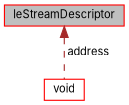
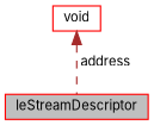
  digraph {
    fontname=Inter
    node [color=red fontname=Inter fontsize=10 shape=record style=filled]
    n1 [fillcolor=grey75 fontcolor=black height=0.2 label=leStreamDescriptor width=0.4]
    n2 [fillcolor=white height=0.2 label=void width=0.4]
-   n1 -> n2 [color=brown dir=back fontname=Inter fontsize=10 label=" address" labelfontname=Helvetica labelfontsize=10 style=dashed]
+   n2 -> n1 [color=brown dir=back fontname=Inter fontsize=10 label=" address" labelfontname=Helvetica labelfontsize=10 style=dashed]
  }
